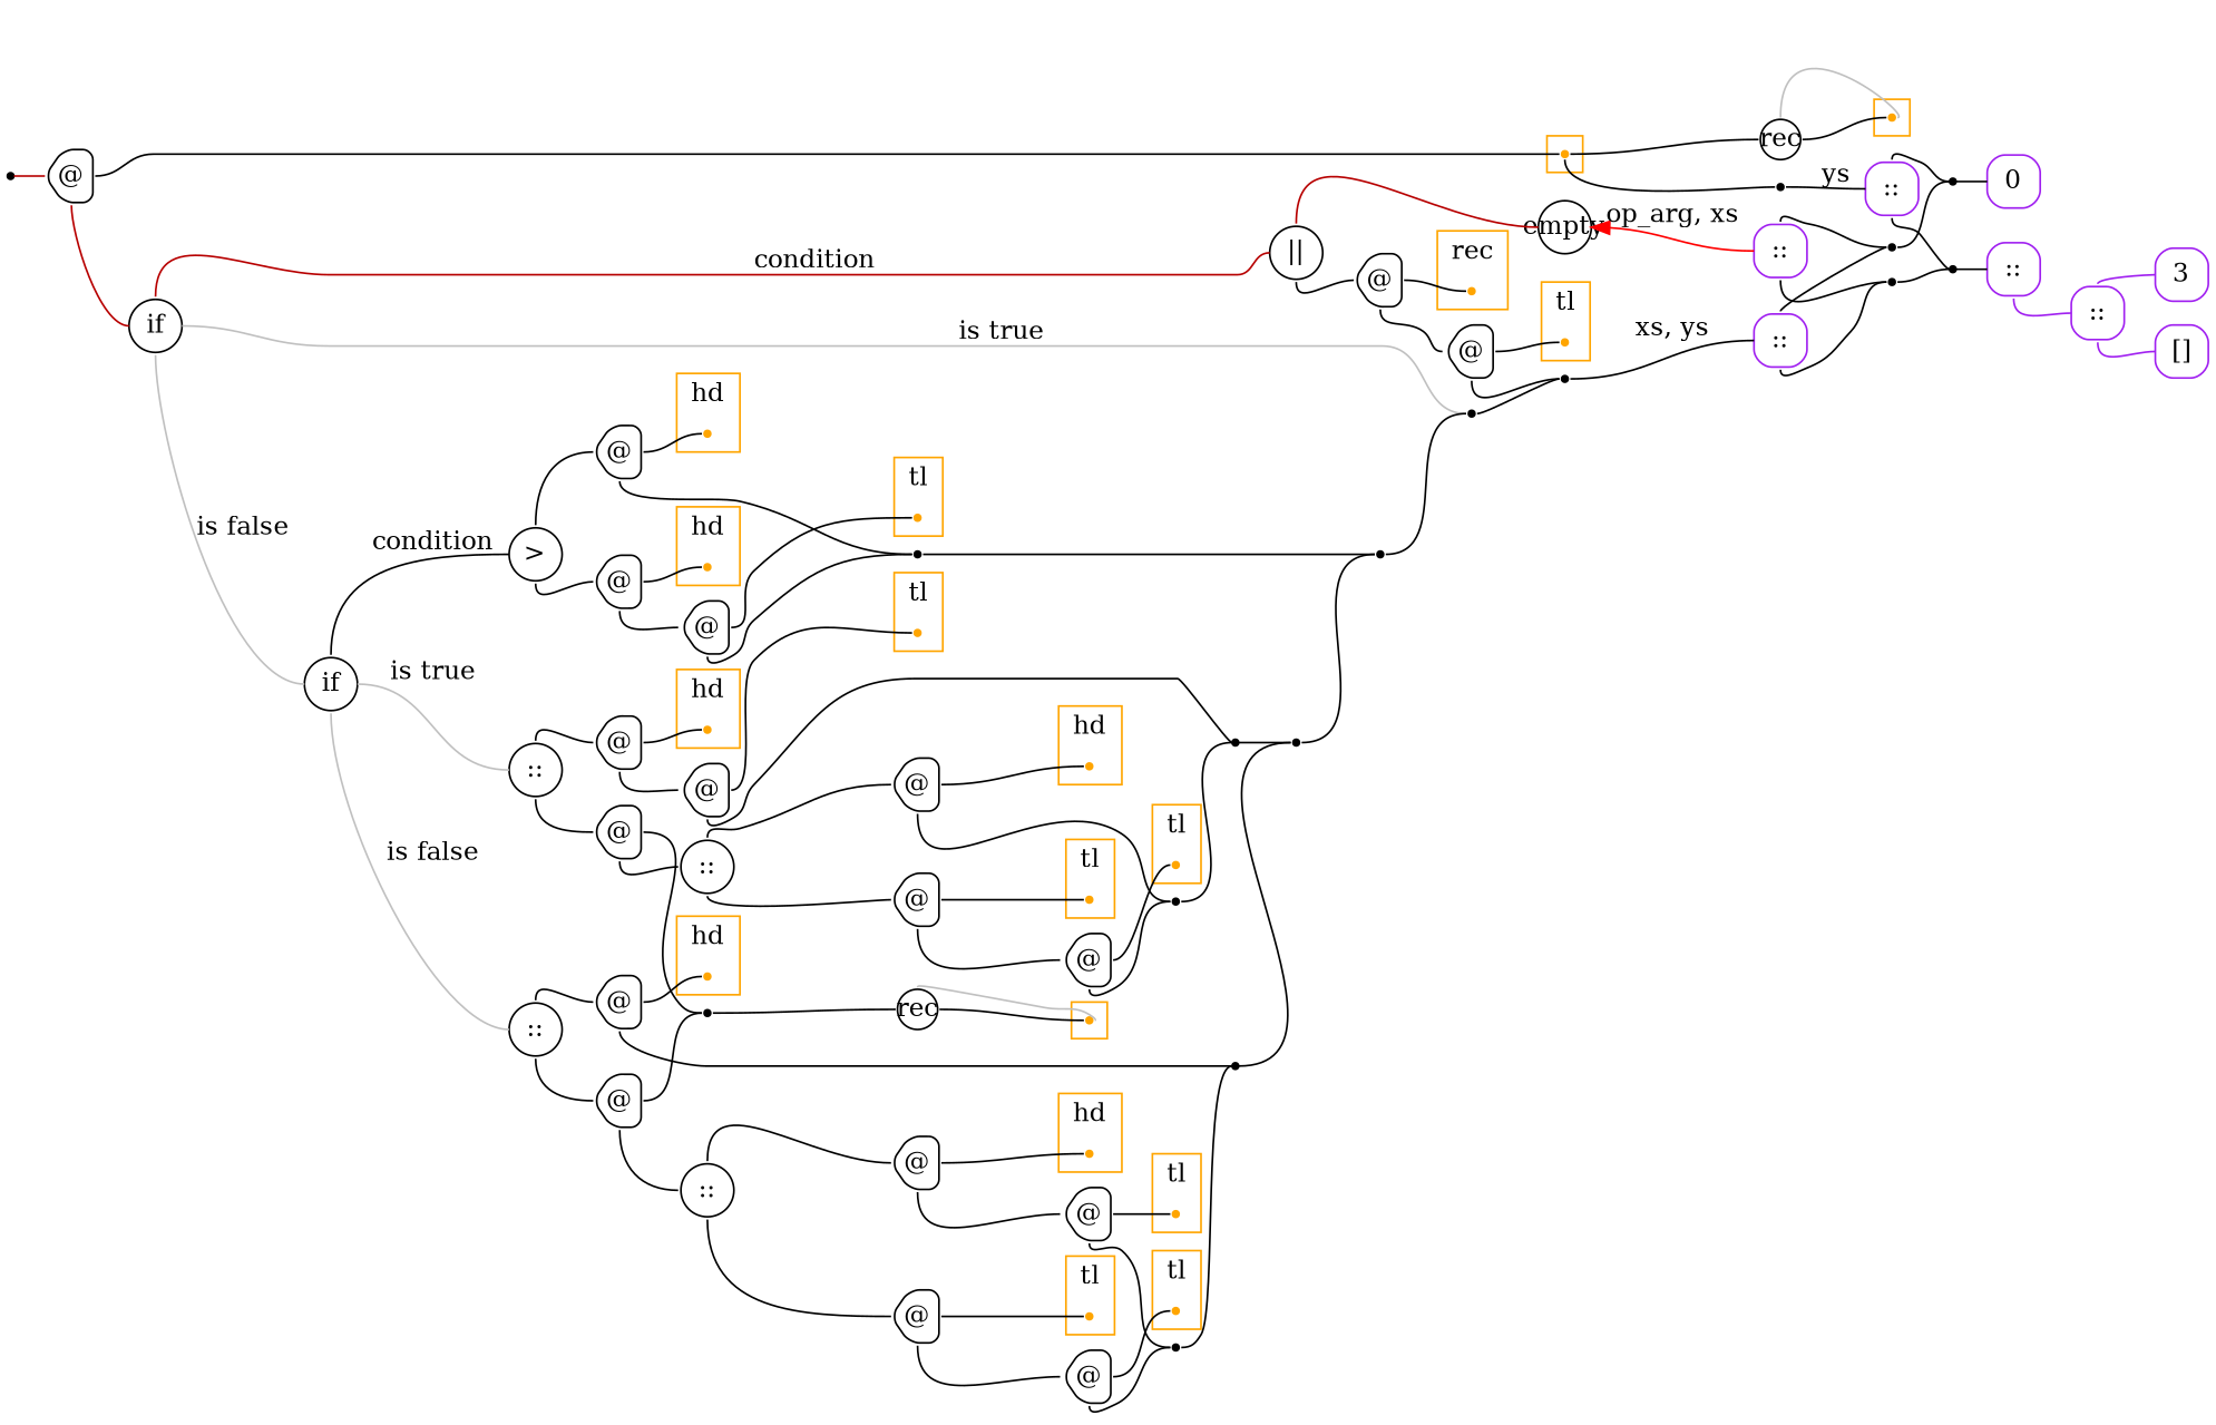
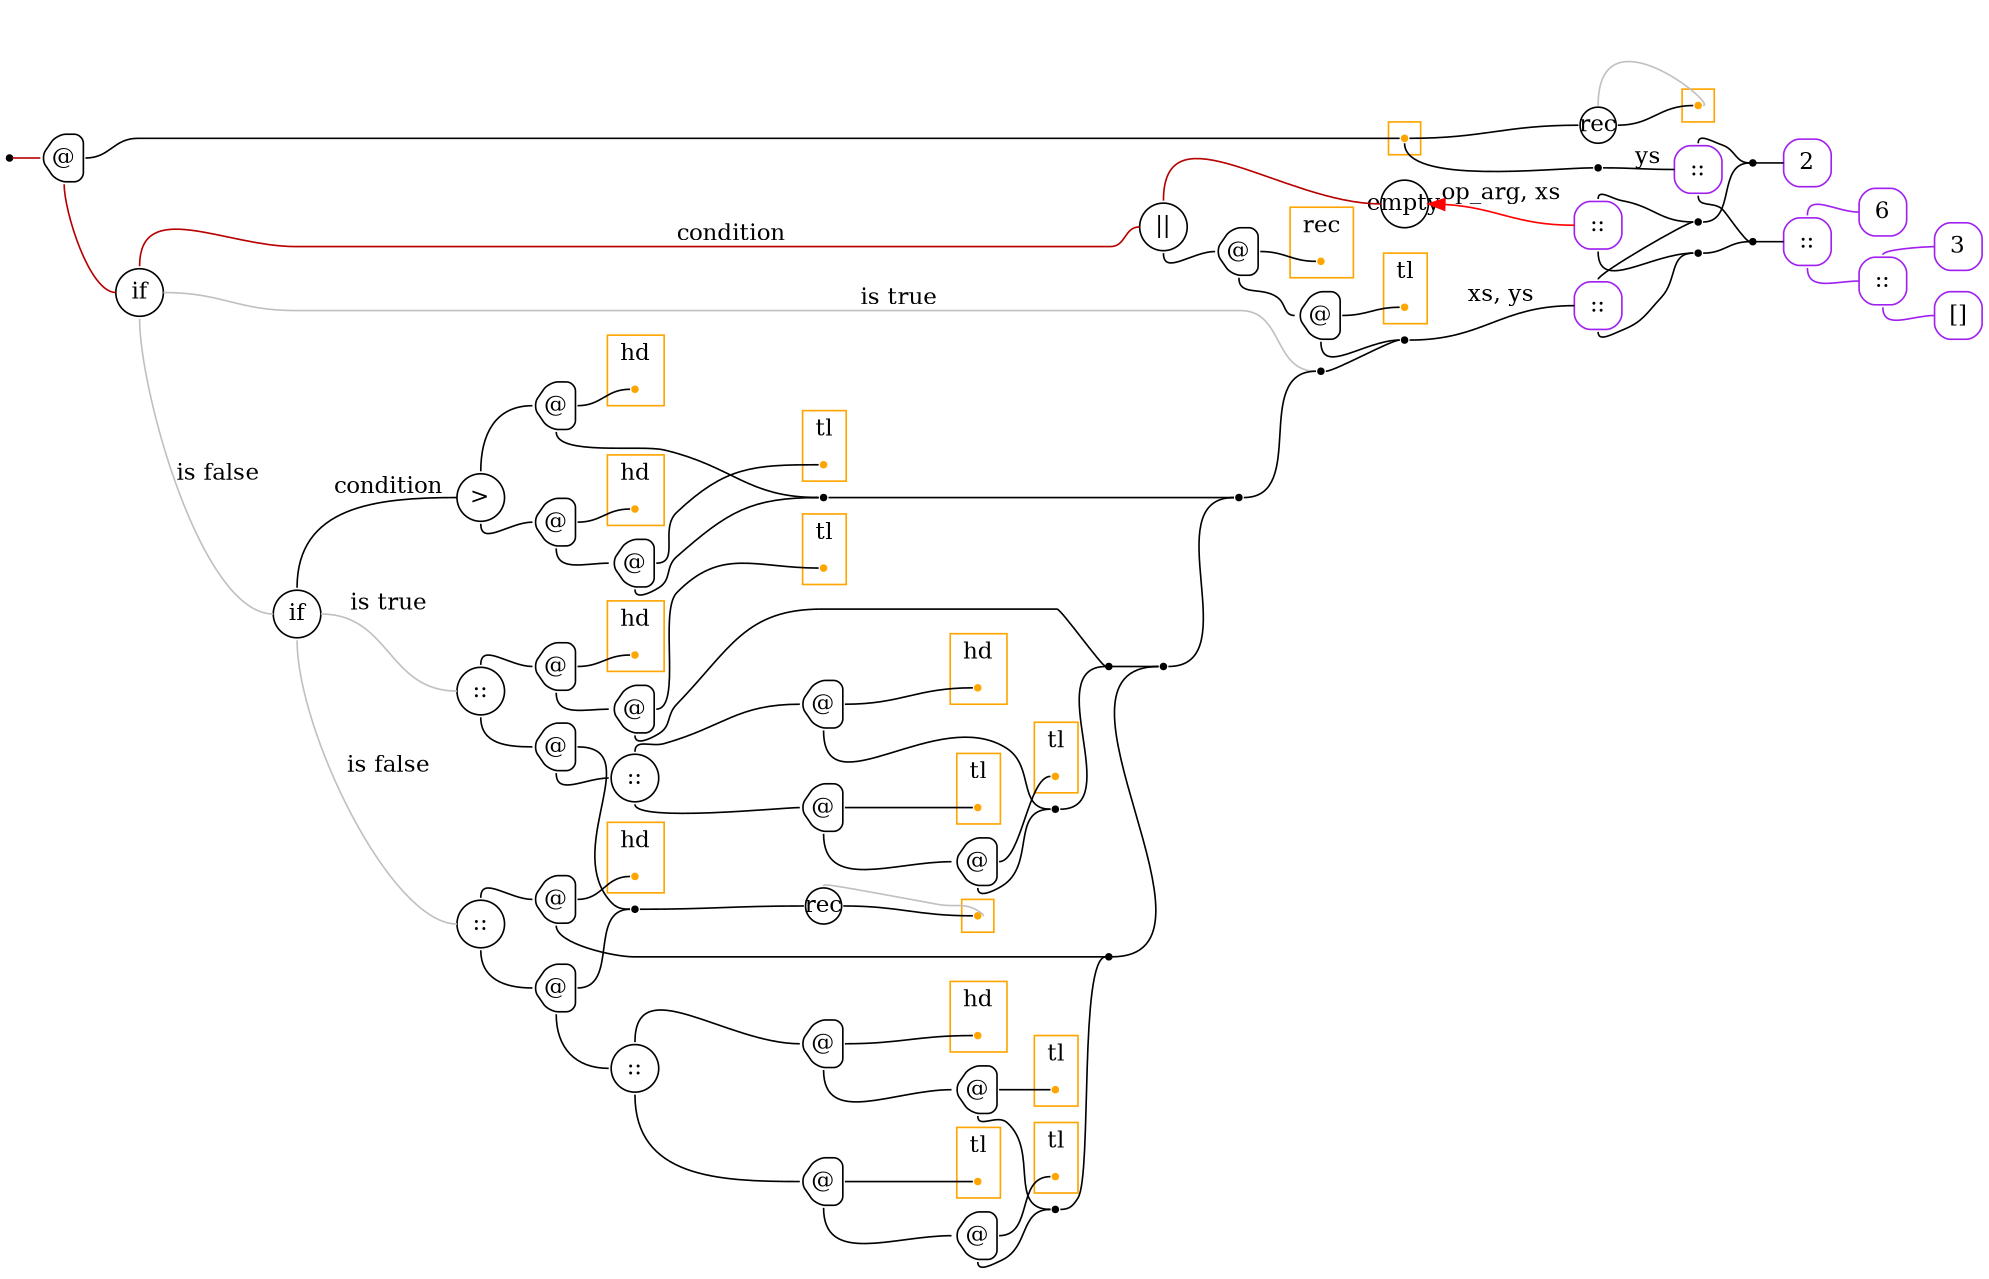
  digraph {
    labeldistance=0
    nodesep=.175
    rankdir=LR
    ranksep=.175
    node [color="#000000" fixedsize=true orientation=90 shape=point style=rounded]
    edge [arrowhead=none arrowtail=none headport=w tailport=e]
    ndcluster_nd366 [color=orange style=""]
    ndcluster_nd131 [color=orange style=""]
    ndcluster_nd560 [color=orange style=""]
    ndcluster_nd55 [color=orange style=""]
    ndcluster_nd120 [color=orange style=""]
    ndcluster_nd152 [color=orange style=""]
    ndcluster_nd166 [color=orange style=""]
    ndcluster_nd177 [color=orange style=""]
    ndcluster_nd195 [color=orange style=""]
    ndcluster_nd206 [color=orange style=""]
    ndcluster_nd226 [color=orange style=""]
    ndcluster_nd240 [color=orange style=""]
    ndcluster_nd251 [color=orange style=""]
    ndcluster_nd272 [color=orange style=""]
    ndcluster_nd291 [color=orange style=""]
    ndcluster_nd302 [color=orange style=""]
    ndcluster_nd317 [color=orange style=""]
    ndcluster_nd328 [color=orange style=""]
    n19 [height=.3 label=rec shape=circle width=.3 orientation=""]
    n20 [label=" " color=""]
    nd1 [color="" orientation="" style=""]
    n22 [height=.4 label="@" shape=house width=.4]
    n23 [height=.4 label=if shape=circle width=.4 orientation=""]
-   n24 [color=purple height=.4 label=0 shape=square width=.4]
+   n24 [color=purple height=.4 label=2 shape=square width=.4]
+   n25 [color=purple height=.4 label=6 shape=square width=.4]
    n26 [color=purple height=.4 label=3 shape=square width=.4]
    n27 [color=purple height=.4 label="[]" shape=square width=.4]
    n28 [color=purple height=.4 label="::" shape=square width=.4]
    n29 [color=purple height=.4 label="::" shape=square width=.4]
    n30 [color=purple height=.4 label="::" shape=square width=.4]
    n31 [label=" " color=""]
    n32 [label=" " color=""]
    n33 [height=.3 label=rec shape=circle width=.3 orientation=""]
    n34 [height=.4 label="||" shape=circle width=.4 orientation=""]
    n35 [height=.4 label=if shape=circle width=.4 orientation=""]
    n36 [label=" " color=""]
    n37 [color=purple height=.4 label="::" shape=square width=.4]
    n38 [label=" " color=""]
    n39 [label=" " color=""]
    n40 [height=.4 label="@" shape=house width=.4]
    n41 [height=.4 label=empty shape=circle width=.4 orientation=""]
    n42 [height=.4 label=">" shape=circle width=.4 orientation=""]
    n43 [height=.4 label="::" shape=circle width=.4 orientation=""]
    n44 [height=.4 label="::" shape=circle width=.4 orientation=""]
    n45 [label=" " color=""]
    n46 [height=.4 label="@" shape=house width=.4]
    n47 [color=purple height=.4 label="::" shape=square width=.4]
    n48 [height=.4 label="@" shape=house width=.4]
    n49 [height=.4 label="@" shape=house width=.4]
    n50 [height=.4 label="@" shape=house width=.4]
    n51 [height=.4 label="@" shape=house width=.4]
    n52 [height=.4 label="@" shape=house width=.4]
    n53 [height=.4 label="@" shape=house width=.4]
    n54 [label=" " color=""]
    n55 [height=.4 label="@" shape=house width=.4]
    n56 [label=" " color=""]
    n57 [height=.4 label="@" shape=house width=.4]
    n58 [height=.4 label="::" shape=circle width=.4 orientation=""]
    n59 [label=" " color=""]
    n60 [label=" " color=""]
    n61 [label=" " color=""]
    n62 [height=.4 label="@" shape=house width=.4]
    n63 [height=.4 label="@" shape=house width=.4]
    n64 [label=" " color=""]
    n65 [height=.4 label="@" shape=house width=.4]
    n66 [label=" " color=""]
    n67 [height=.4 label="::" shape=circle width=.4 orientation=""]
    n68 [height=.4 label="@" shape=house width=.4]
    n69 [height=.4 label="@" shape=house width=.4]
    n70 [height=.4 label="@" shape=house width=.4]
    n71 [height=.4 label="@" shape=house width=.4]
    n72 [label=" " color=""]
    subgraph cluster_1 {
      color=orange
      style=fill
      ndcluster_nd366
    }
    subgraph cluster_2 {
      color=orange
      label=tl
      style=fill
      ndcluster_nd131
    }
    subgraph cluster_3 {
      color=orange
      style=fill
      ndcluster_nd560
    }
    subgraph cluster_4 {
      color=orange
      style=fill
      ndcluster_nd55
    }
    subgraph cluster_5 {
      color=orange
      label=rec
      style=fill
      ndcluster_nd120
    }
    subgraph cluster_6 {
      color=orange
      label=hd
      style=fill
      ndcluster_nd152
    }
    subgraph cluster_7 {
      color=orange
      label=hd
      style=fill
      ndcluster_nd166
    }
    subgraph cluster_8 {
      color=orange
      label=tl
      style=fill
      ndcluster_nd177
    }
    subgraph cluster_9 {
      color=orange
      label=hd
      style=fill
      ndcluster_nd195
    }
    subgraph cluster_10 {
      color=orange
      label=tl
      style=fill
      ndcluster_nd206
    }
    subgraph cluster_11 {
      color=orange
      label=hd
      style=fill
      ndcluster_nd226
    }
    subgraph cluster_12 {
      color=orange
      label=tl
      style=fill
      ndcluster_nd240
    }
    subgraph cluster_13 {
      color=orange
      label=tl
      style=fill
      ndcluster_nd251
    }
    subgraph cluster_14 {
      color=orange
      label=hd
      style=fill
      ndcluster_nd272
    }
    subgraph cluster_15 {
      color=orange
      label=hd
      style=fill
      ndcluster_nd291
    }
    subgraph cluster_16 {
      color=orange
      label=tl
      style=fill
      ndcluster_nd302
    }
    subgraph cluster_17 {
      color=orange
      label=tl
      style=fill
      ndcluster_nd317
    }
    subgraph cluster_18 {
      color=orange
      label=tl
      style=fill
      ndcluster_nd328
    }
    ndcluster_nd55 -> n19 [color=black]
    ndcluster_nd55 -> n20 [tailport=s]
    n19 -> ndcluster_nd366 [color=grey dir=back headport=e tailport=n]
    n19 -> ndcluster_nd366
    n20 -> n30 [label=ys]
    nd1 -> n22 [color="#b70000"]
    n22 -> ndcluster_nd55
    n22 -> n23 [color="#b70000" tailport=s]
    n23 -> n34 [color="#b70000" label=condition tailport=n]
    n23 -> n35 [color=grey label="is false" tailport=s]
    n23 -> n36 [color=grey label="is true"]
    n28 -> n26 [color=purple tailport=n]
    n28 -> n27 [color=purple tailport=s]
+   n29 -> n25 [color=purple tailport=n]
    n29 -> n28 [color=purple tailport=s]
    n30 -> n31 [tailport=n]
    n30 -> n32 [tailport=s]
    n31 -> n24
    n32 -> n29
    n33 -> ndcluster_nd560 [color=grey dir=back headport=e tailport=n]
    n33 -> ndcluster_nd560
    n34 -> n40 [tailport=s]
    n34 -> n41 [color="#b70000" tailport=n]
    n35 -> n42 [label=condition tailport=n]
    n35 -> n43 [color=grey label="is true"]
    n35 -> n44 [color=grey label="is false" tailport=s]
    n36 -> n45
    n37 -> n38 [tailport=n]
    n37 -> n39 [tailport=s]
    n38 -> n31
    n39 -> n32
    n40 -> ndcluster_nd120
    n40 -> n46 [tailport=s]
    n41 -> n47 [arrowtail=normal color=red dir=back label="op_arg, xs"]
    n42 -> n48 [tailport=n]
    n42 -> n49 [tailport=s]
    n43 -> n50 [tailport=n]
    n43 -> n51 [tailport=s]
    n44 -> n52 [tailport=n]
    n44 -> n53 [tailport=s]
    n45 -> n37 [label="xs, ys"]
    n46 -> ndcluster_nd131
    n46 -> n45 [tailport=s]
    n47 -> n38 [tailport=n]
    n47 -> n39 [tailport=s]
    n48 -> ndcluster_nd152
    n48 -> n54 [tailport=s]
    n49 -> ndcluster_nd166
    n49 -> n55 [tailport=s]
    n50 -> ndcluster_nd195
    n50 -> n57 [tailport=s]
    n51 -> n58 [tailport=s]
    n51 -> n59
    n52 -> ndcluster_nd272
    n52 -> n66 [tailport=s]
    n53 -> n59
    n53 -> n67 [tailport=s]
    n54 -> n56
    n55 -> ndcluster_nd177
    n55 -> n54 [tailport=s]
    n56 -> n36
    n57 -> ndcluster_nd206
    n57 -> n60 [tailport=s]
    n58 -> n62 [tailport=n]
    n58 -> n63 [tailport=s]
    n59 -> n33 [color=black]
    n60 -> n61
    n61 -> n56
    n62 -> ndcluster_nd226
    n62 -> n64 [tailport=s]
    n63 -> ndcluster_nd240
    n63 -> n65 [tailport=s]
    n64 -> n60
    n65 -> ndcluster_nd251
    n65 -> n64 [tailport=s]
    n66 -> n61
    n67 -> n68 [tailport=n]
    n67 -> n69 [tailport=s]
    n68 -> ndcluster_nd291
    n68 -> n70 [tailport=s]
    n69 -> ndcluster_nd317
    n69 -> n71 [tailport=s]
    n70 -> ndcluster_nd302
    n70 -> n72 [tailport=s]
    n71 -> ndcluster_nd328
    n71 -> n72 [tailport=s]
    n72 -> n66
  }
